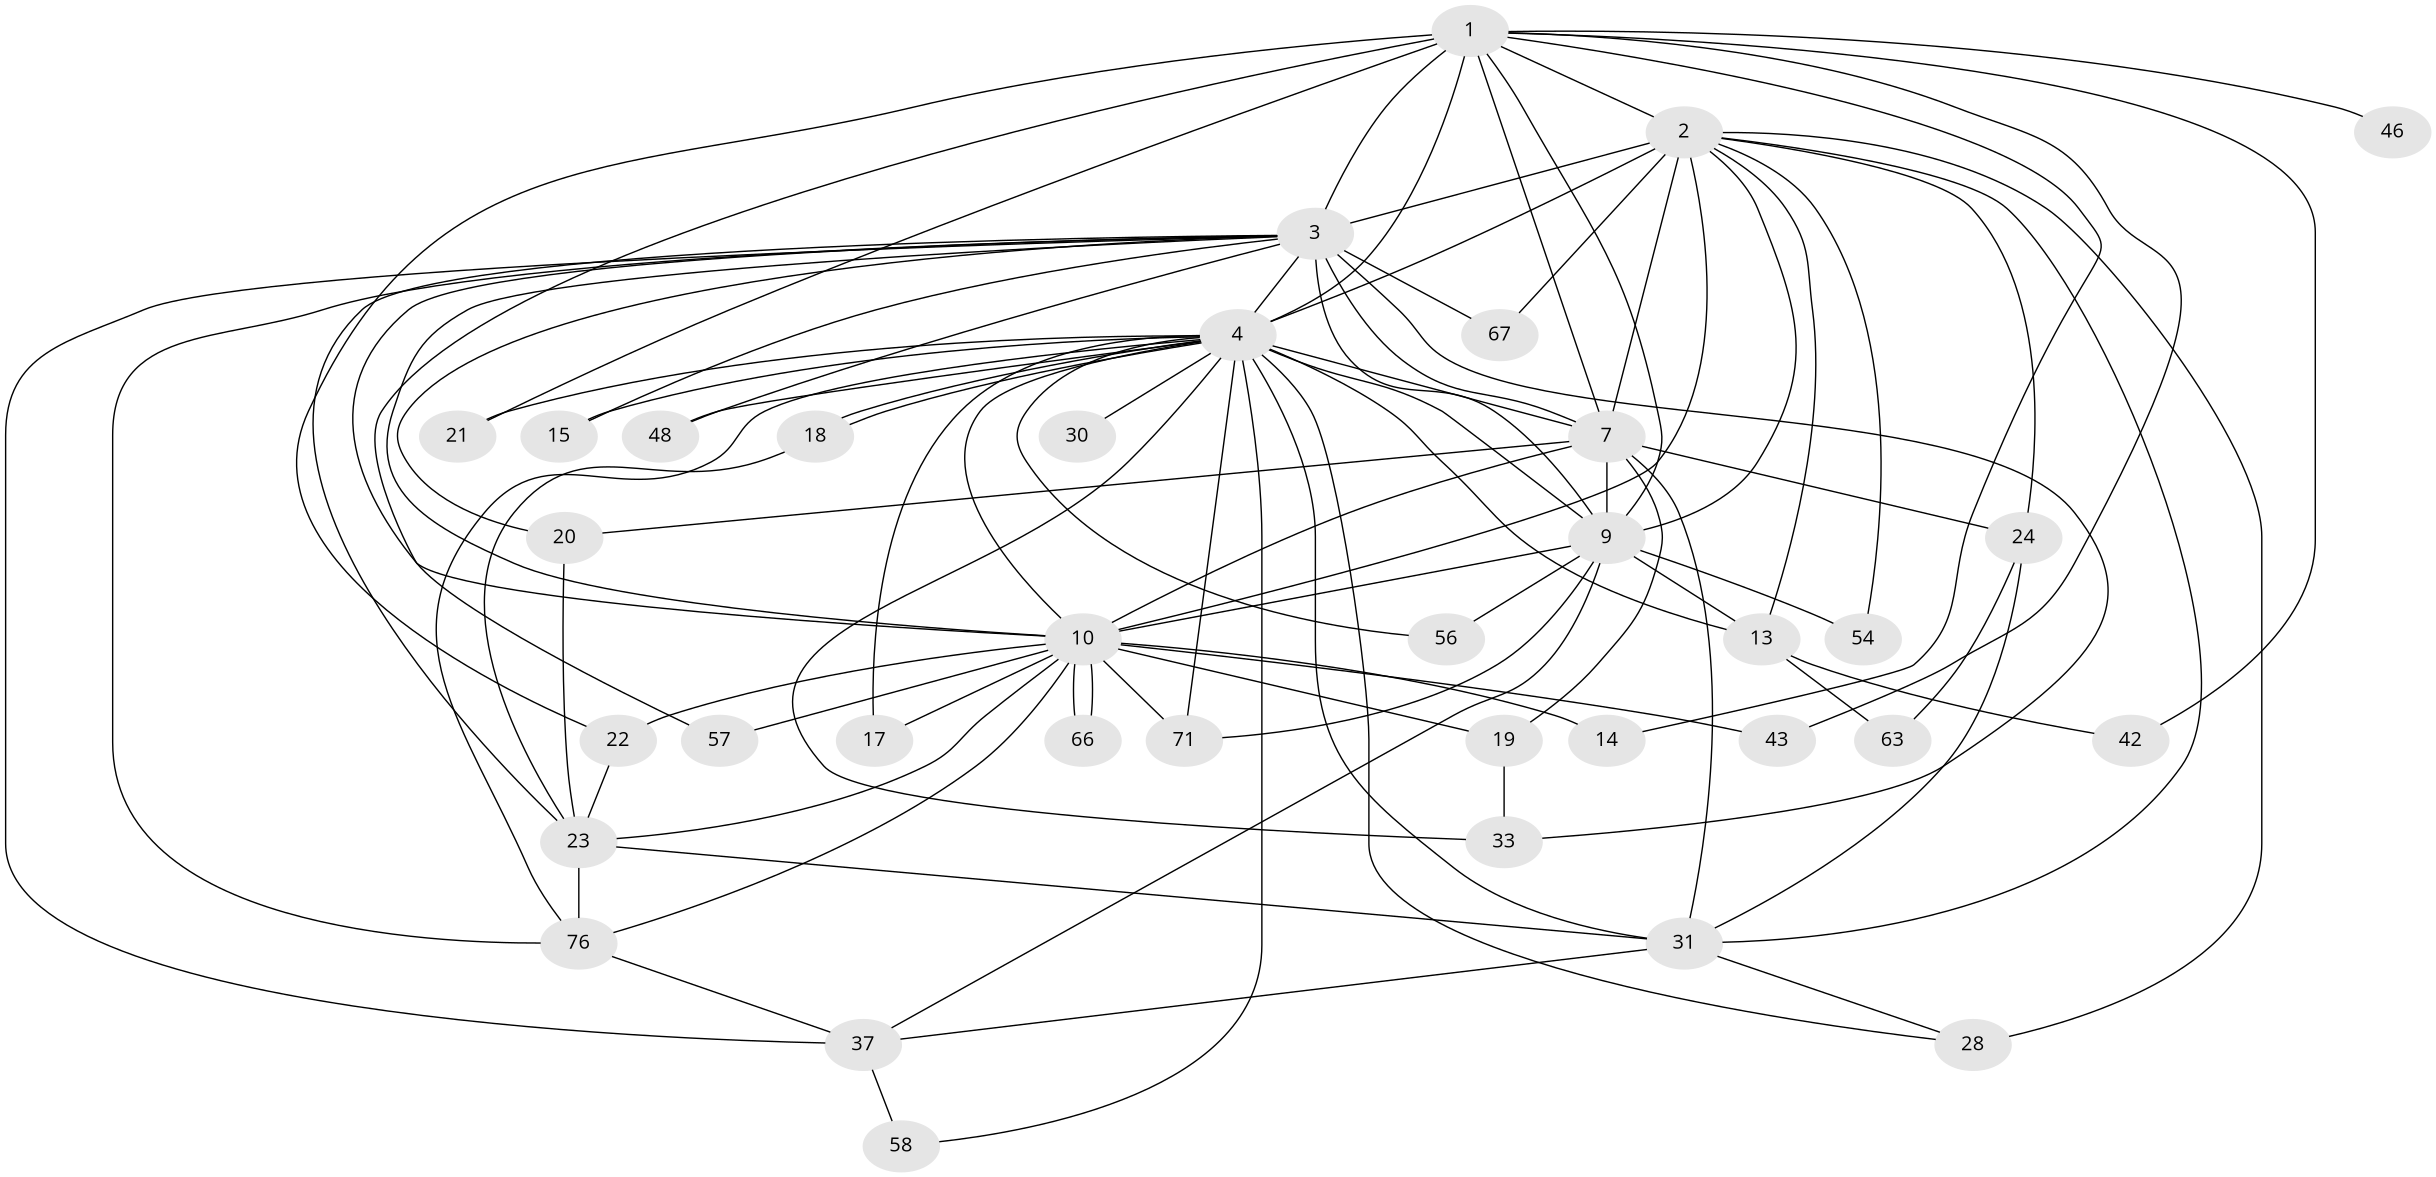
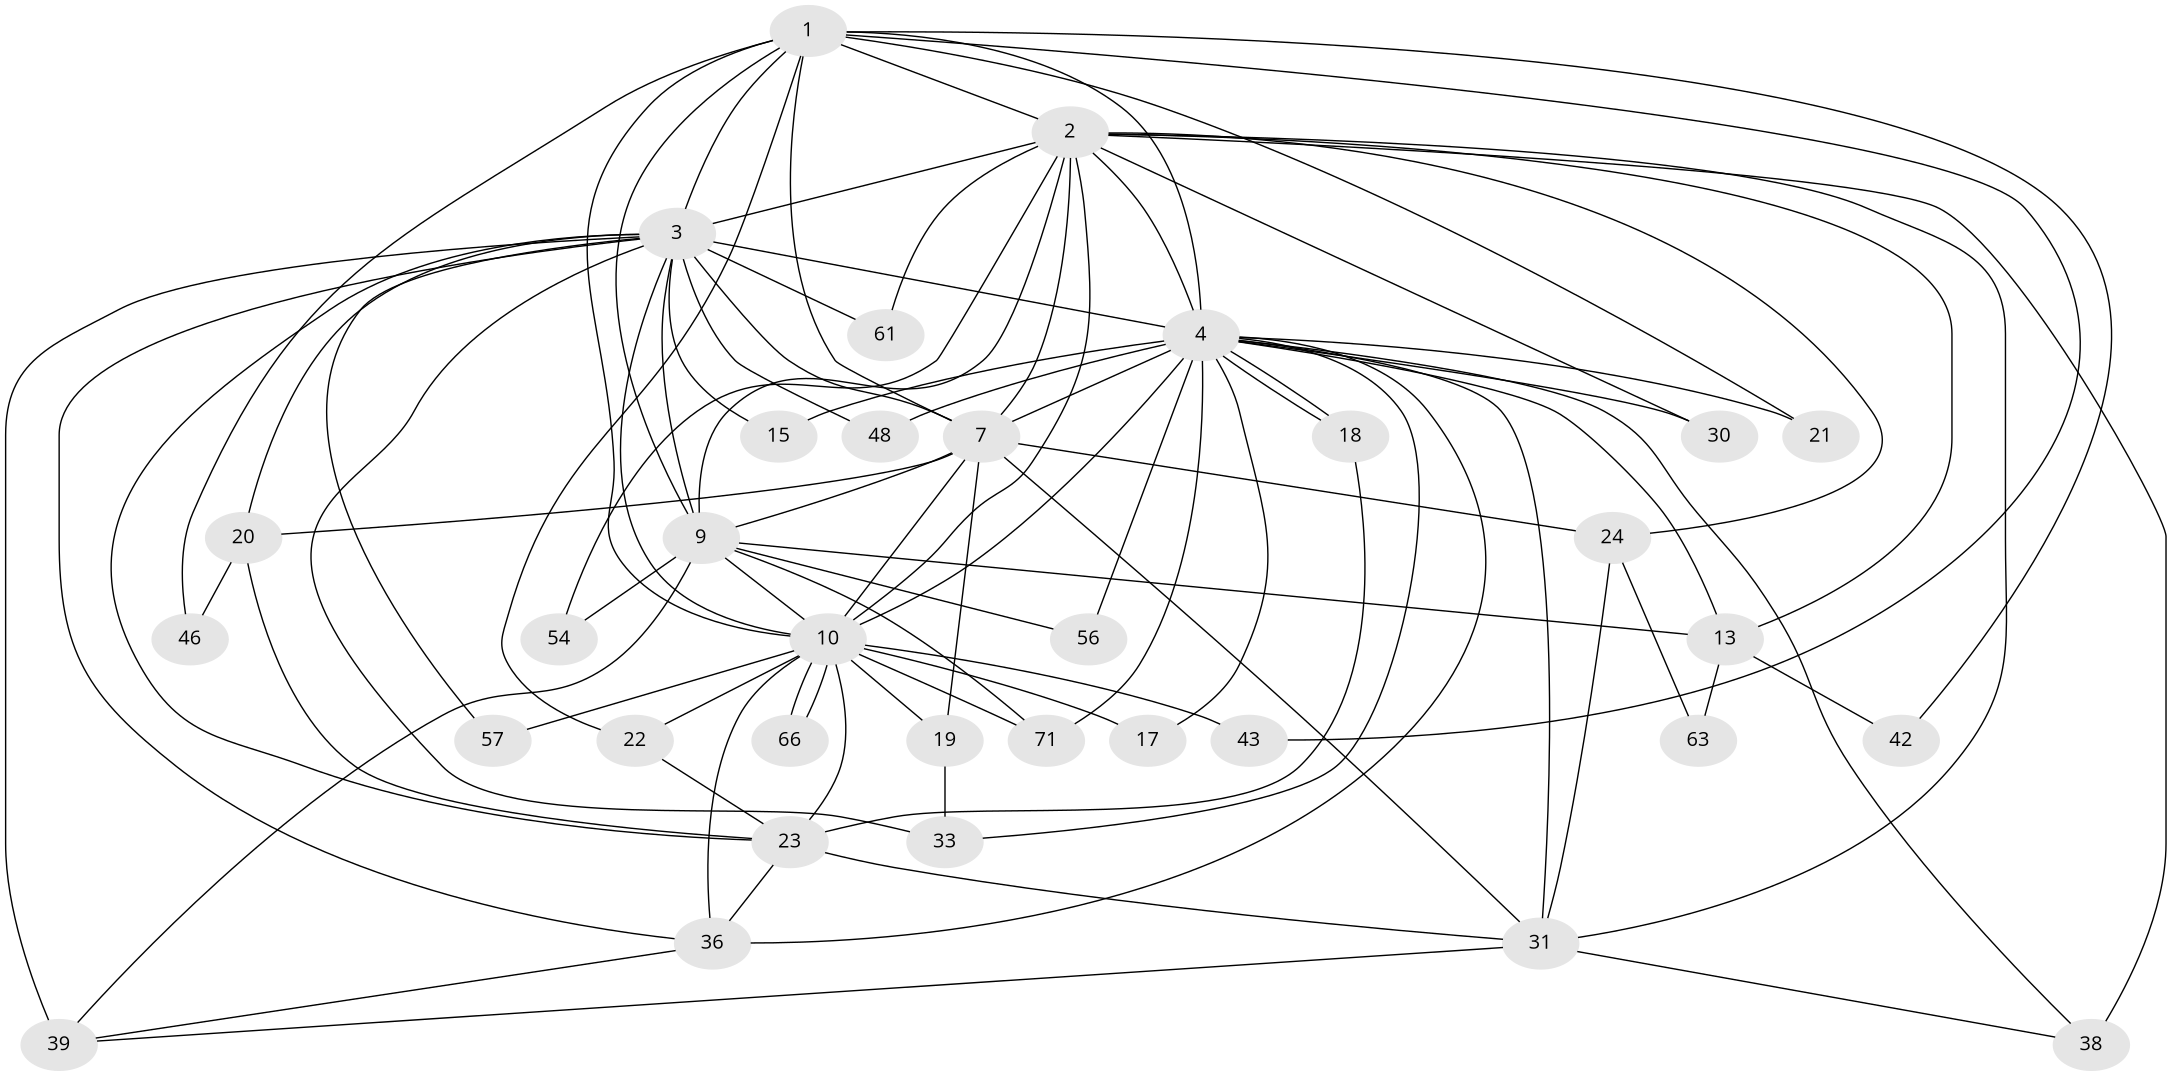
  graph {
    fontname="Open Sans"
    node [color=gray90 fontname="Open Sans" style=filled]
    edge [fontname="Open Sans"]
    2 [super="+59+6+27+44"]
    3 [super="+40+5+67"]
    4 [super="+26+19+12"]
    7 [super="+8"]
    9 [super="+34"]
    10 [super="+45+50"]
    13 [super="+72"]
    24
    30
    31 [super="+35"]
-   38 [super="+41+60" label=28]
+   38 [super="+41+60"]
    54
-   61 [label=67]
+   61
    1
-   14
    21
    22
    42
    43
    46
    15
    20
    23 [super="+52+49+28"]
    33 [super="+70"]
-   36 [super="+39" label=76]
-   37 [super="+65"]
+   36 [super="+39"]
+   37 [super="+65" label=39]
    48
    57
    n29 [label=71]
    17
    18
    56
-   58
    n34 [label=19]
    66 [super="+68"]
    63
    2 -- 3 [weight=6]
    2 -- 4 [weight=3]
    2 -- 7 [weight=4]
    2 -- 9 [weight=3]
    2 -- 10 [weight=3]
    2 -- 13
    2 -- 24
+   2 -- 30
    2 -- 31
    2 -- 38 [weight=2]
    2 -- 54
    2 -- 61
    3 -- 4 [weight=6]
    3 -- 7 [weight=5]
    3 -- 9 [weight=2]
    3 -- 10 [weight=2]
    3 -- 61
    3 -- 15
    3 -- 20
    3 -- 23
    3 -- 33
    3 -- 36
    3 -- 37 [weight=2]
    3 -- 48
    3 -- 57
    4 -- 7 [weight=2]
-   4 -- 9
    4 -- 10
    4 -- 13
    4 -- 30
    4 -- 31
    4 -- 38
    4 -- 21
    4 -- 15
    4 -- 33
    4 -- 36
    4 -- 48
    4 -- n29
    4 -- 17
    4 -- 18
    4 -- 18
    4 -- 56
-   4 -- 58
    7 -- 9 [weight=2]
    7 -- 10 [weight=2]
    7 -- 24
    7 -- 31
    7 -- 20
    7 -- n34
    9 -- 10 [weight=2]
    9 -- 13
    9 -- 54
    9 -- 37
    9 -- n29
    9 -- 56
-   10 -- 14
    10 -- 22
    10 -- 43
    10 -- 23
    10 -- 36
    10 -- 57
    10 -- n29
    10 -- 17
    10 -- n34
    10 -- 66 [weight=2]
    10 -- 66
    13 -- 42
    13 -- 63
    24 -- 31
    24 -- 63
    31 -- 38
    31 -- 37
    1 -- 2 [weight=2]
    1 -- 3 [weight=2]
    1 -- 4
    1 -- 7 [weight=2]
    1 -- 9
    1 -- 10
-   1 -- 14
    1 -- 21
    1 -- 22
    1 -- 42
    1 -- 43
    1 -- 46
    22 -- 23
+   20 -- 46
    20 -- 23
    23 -- 31
    23 -- 36
    36 -- 37
-   37 -- 58
    18 -- 23
    n34 -- 33
  }
